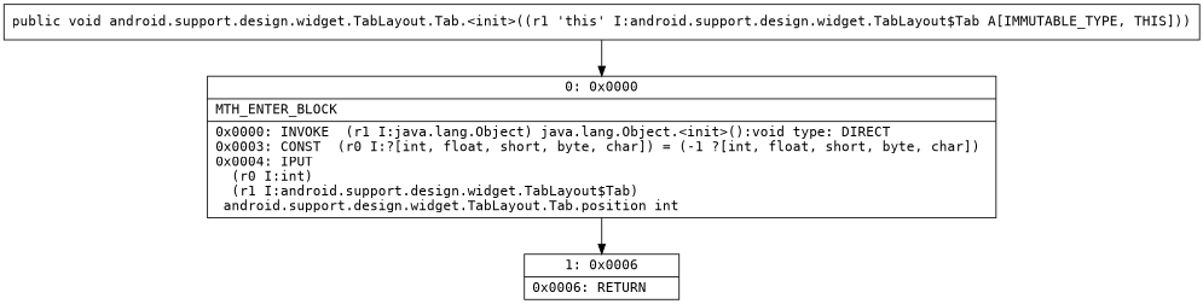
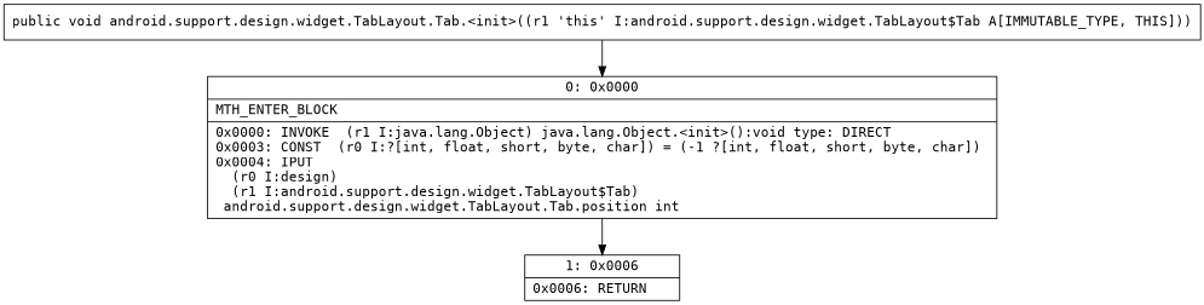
  digraph {
    fontname="DejaVu Sans Mono"
    node [shape=record fontname="DejaVu Sans Mono"]
    edge [fontname="DejaVu Sans Mono"]
-   n1 [label="{0\:\ 0x0000|MTH_ENTER_BLOCK\l|0x0000: INVOKE  (r1 I:java.lang.Object) java.lang.Object.\<init\>():void type: DIRECT \l0x0003: CONST  (r0 I:?[int, float, short, byte, char]) = (\-1 ?[int, float, short, byte, char]) \l0x0004: IPUT  \l  (r0 I:int)\l  (r1 I:android.support.design.widget.TabLayout$Tab)\l android.support.design.widget.TabLayout.Tab.position int \l}"]
+   n1 [label="{0\:\ 0x0000|MTH_ENTER_BLOCK\l|0x0000: INVOKE  (r1 I:java.lang.Object) java.lang.Object.\<init\>():void type: DIRECT \l0x0003: CONST  (r0 I:?[int, float, short, byte, char]) = (\-1 ?[int, float, short, byte, char]) \l0x0004: IPUT  \l  (r0 I:design)\l  (r1 I:android.support.design.widget.TabLayout$Tab)\l android.support.design.widget.TabLayout.Tab.position int \l}"]
    n2 [label="{1\:\ 0x0006|0x0006: RETURN   \l}"]
    n3 [label="{public void android.support.design.widget.TabLayout.Tab.\<init\>((r1 'this' I:android.support.design.widget.TabLayout$Tab A[IMMUTABLE_TYPE, THIS])) }"]
    n1 -> n2
    n3 -> n1
  }
